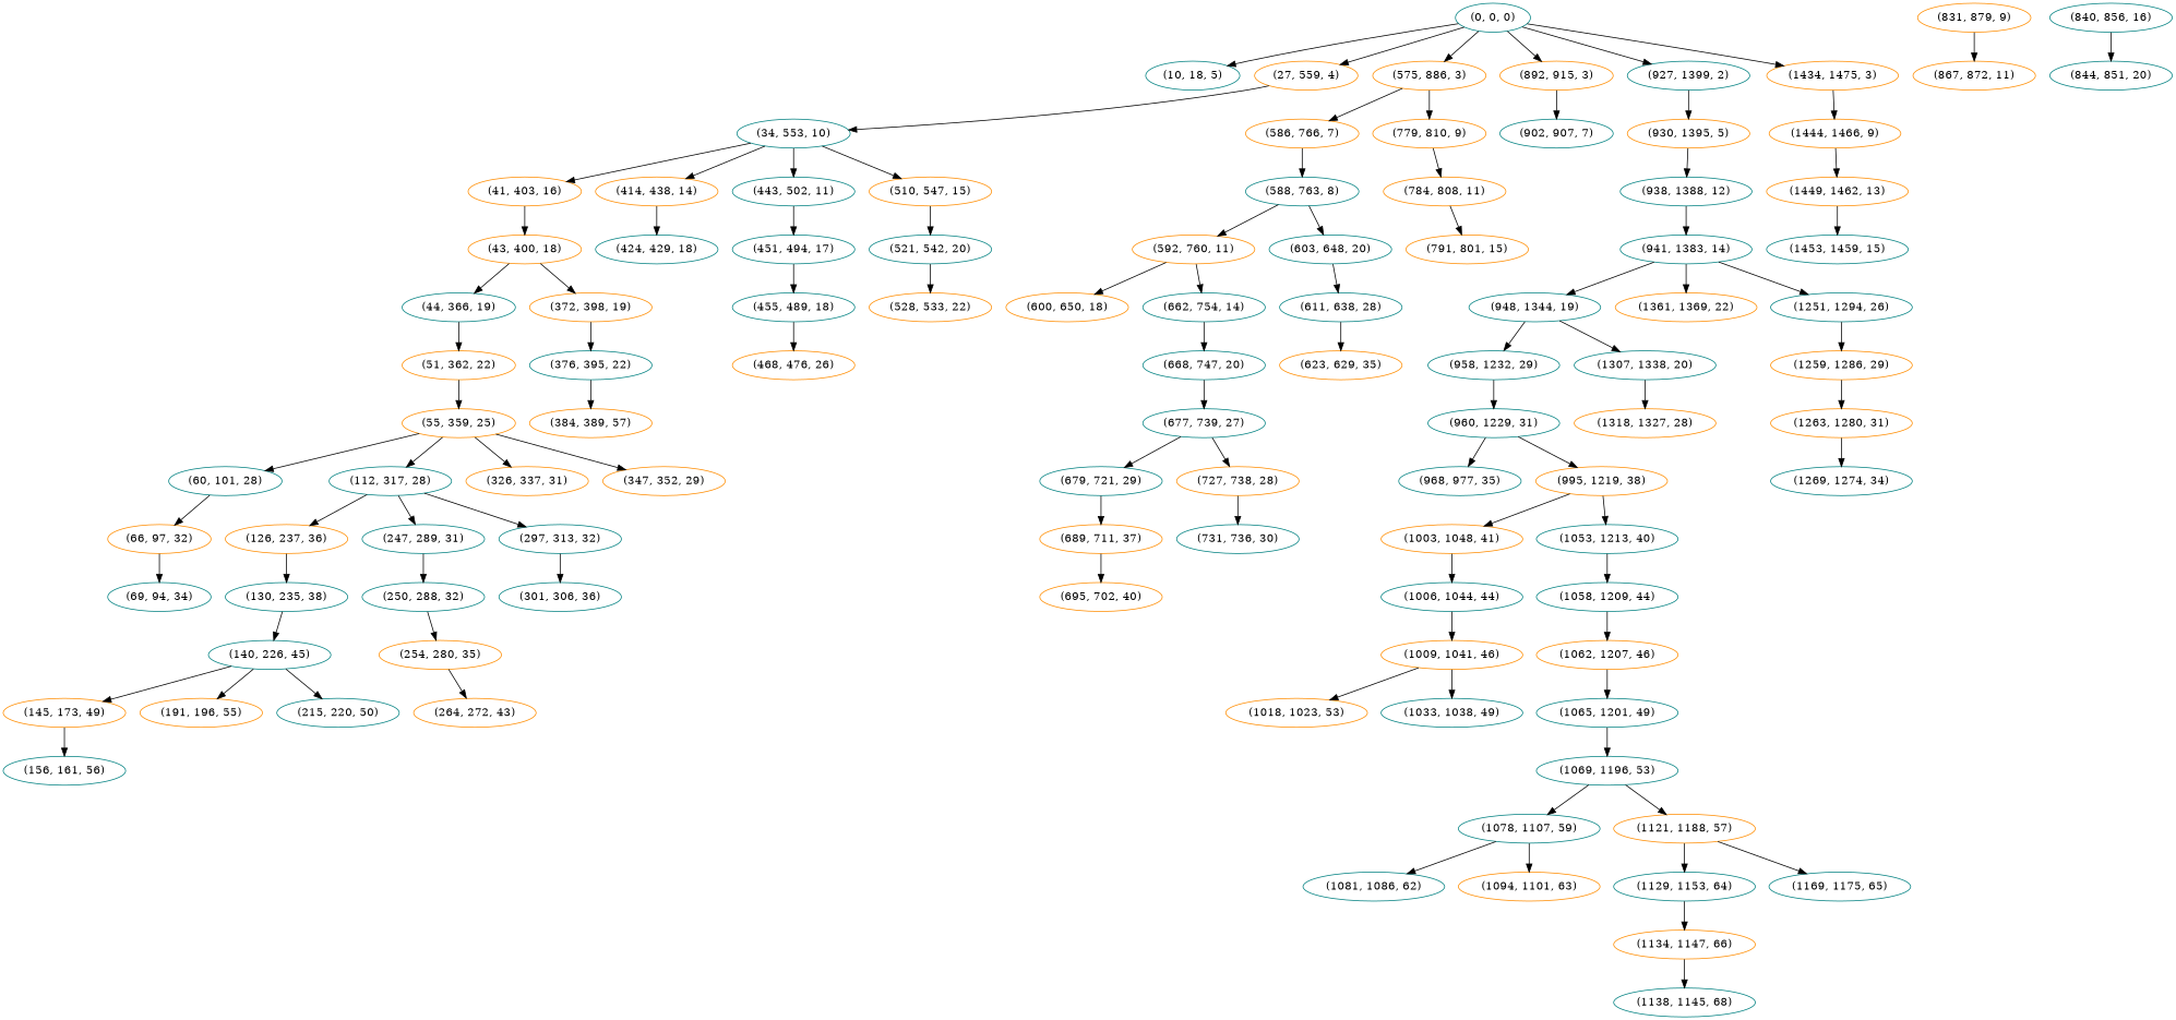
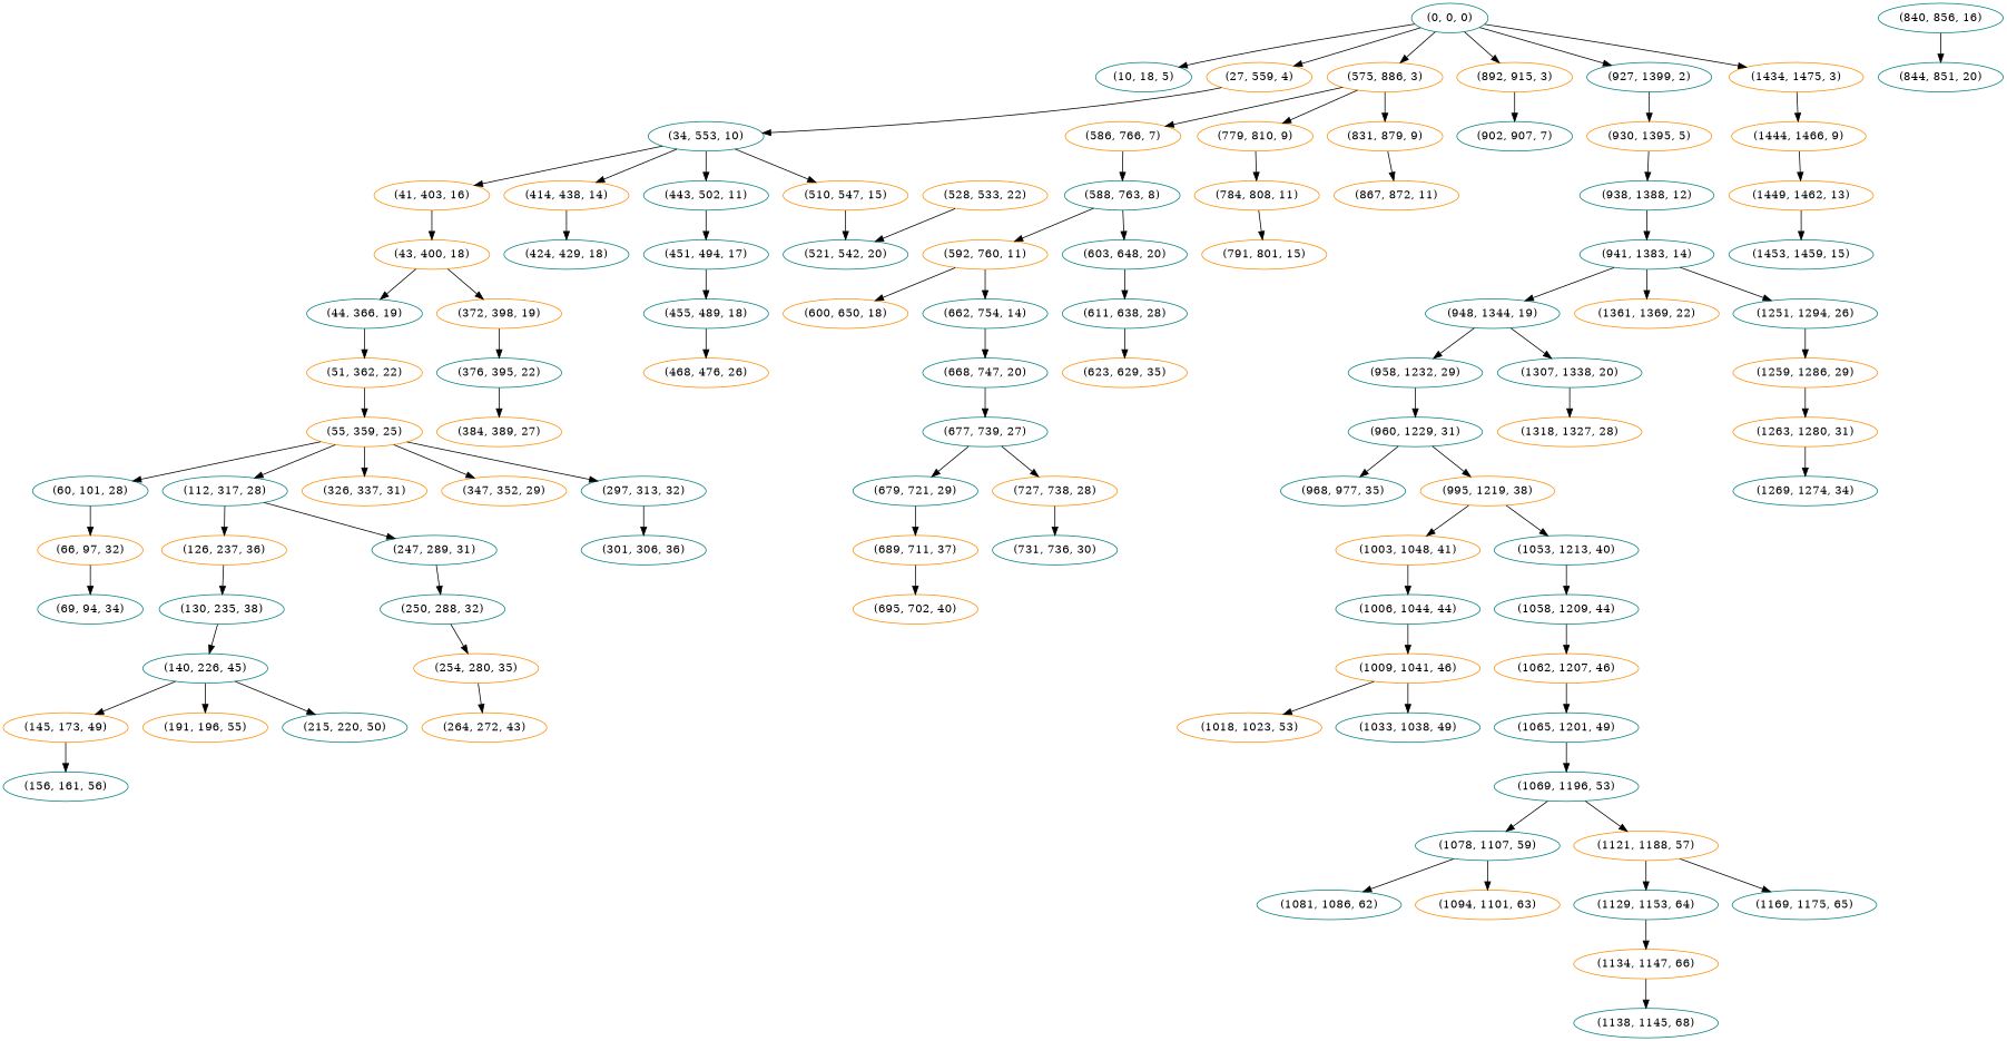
  digraph {
    node [color=teal]
    "(0, 0, 0)"
    "(10, 18, 5)"
    "(27, 559, 4)" [color=darkorange]
    "(575, 886, 3)" [color=darkorange]
    "(892, 915, 3)" [color=darkorange]
    "(927, 1399, 2)"
    "(1434, 1475, 3)" [color=darkorange]
    "(34, 553, 10)"
    "(586, 766, 7)" [color=darkorange]
    "(779, 810, 9)" [color=darkorange]
    "(831, 879, 9)" [color=darkorange]
    "(902, 907, 7)"
    "(930, 1395, 5)" [color=darkorange]
    "(1444, 1466, 9)" [color=darkorange]
    "(41, 403, 16)" [color=darkorange]
    "(414, 438, 14)" [color=darkorange]
    "(443, 502, 11)"
    "(510, 547, 15)" [color=darkorange]
    "(43, 400, 18)" [color=darkorange]
    "(424, 429, 18)"
    "(451, 494, 17)"
    "(521, 542, 20)"
    "(44, 366, 19)"
    "(372, 398, 19)" [color=darkorange]
    "(51, 362, 22)" [color=darkorange]
    "(376, 395, 22)"
    "(55, 359, 25)" [color=darkorange]
    "(60, 101, 28)"
    "(112, 317, 28)"
    "(326, 337, 31)" [color=darkorange]
    "(347, 352, 29)" [color=darkorange]
    "(66, 97, 32)" [color=darkorange]
    "(126, 237, 36)" [color=darkorange]
    "(247, 289, 31)"
    "(297, 313, 32)"
    "(69, 94, 34)"
    "(130, 235, 38)"
    "(250, 288, 32)"
    "(301, 306, 36)"
    "(140, 226, 45)"
    "(145, 173, 49)" [color=darkorange]
    "(191, 196, 55)" [color=darkorange]
    "(215, 220, 50)"
    "(156, 161, 56)"
    "(254, 280, 35)" [color=darkorange]
    "(264, 272, 43)" [color=darkorange]
-   "(384, 389, 27)" [color=darkorange label="(384, 389, 57)"]
+   "(384, 389, 27)" [color=darkorange]
    "(455, 489, 18)"
    "(468, 476, 26)" [color=darkorange]
    "(528, 533, 22)" [color=darkorange]
    "(588, 763, 8)"
    "(784, 808, 11)" [color=darkorange]
    "(867, 872, 11)" [color=darkorange]
    "(592, 760, 11)" [color=darkorange]
    "(603, 648, 20)"
    "(600, 650, 18)" [color=darkorange]
    "(662, 754, 14)"
    "(668, 747, 20)"
    "(611, 638, 28)"
    "(623, 629, 35)" [color=darkorange]
    "(677, 739, 27)"
    "(679, 721, 29)"
    "(727, 738, 28)" [color=darkorange]
    "(689, 711, 37)" [color=darkorange]
    "(731, 736, 30)"
    "(695, 702, 40)" [color=darkorange]
    "(791, 801, 15)" [color=darkorange]
    "(840, 856, 16)"
    "(844, 851, 20)"
    "(938, 1388, 12)"
    "(941, 1383, 14)"
    "(948, 1344, 19)"
    "(1361, 1369, 22)" [color=darkorange]
    "(1251, 1294, 26)"
    "(958, 1232, 29)"
    "(1307, 1338, 20)"
    "(960, 1229, 31)"
    "(1259, 1286, 29)" [color=darkorange]
    "(1318, 1327, 28)" [color=darkorange]
    "(968, 977, 35)"
    "(995, 1219, 38)" [color=darkorange]
    "(1003, 1048, 41)" [color=darkorange]
    "(1053, 1213, 40)"
    "(1006, 1044, 44)"
    "(1058, 1209, 44)"
    "(1009, 1041, 46)" [color=darkorange]
    "(1018, 1023, 53)" [color=darkorange]
    "(1033, 1038, 49)"
    "(1062, 1207, 46)" [color=darkorange]
    "(1065, 1201, 49)"
    "(1069, 1196, 53)"
    "(1078, 1107, 59)"
    "(1121, 1188, 57)" [color=darkorange]
    "(1081, 1086, 62)"
    "(1094, 1101, 63)" [color=darkorange]
    "(1129, 1153, 64)"
    "(1169, 1175, 65)"
    "(1134, 1147, 66)" [color=darkorange]
    "(1138, 1145, 68)"
    "(1263, 1280, 31)" [color=darkorange]
    "(1269, 1274, 34)"
    "(1449, 1462, 13)" [color=darkorange]
    "(1453, 1459, 15)"
    "(0, 0, 0)" -> "(10, 18, 5)"
    "(0, 0, 0)" -> "(27, 559, 4)"
    "(0, 0, 0)" -> "(575, 886, 3)"
    "(0, 0, 0)" -> "(892, 915, 3)"
    "(0, 0, 0)" -> "(927, 1399, 2)"
    "(0, 0, 0)" -> "(1434, 1475, 3)"
    "(27, 559, 4)" -> "(34, 553, 10)"
    "(575, 886, 3)" -> "(586, 766, 7)"
    "(575, 886, 3)" -> "(779, 810, 9)"
+   "(575, 886, 3)" -> "(831, 879, 9)"
    "(892, 915, 3)" -> "(902, 907, 7)"
    "(927, 1399, 2)" -> "(930, 1395, 5)"
    "(1434, 1475, 3)" -> "(1444, 1466, 9)"
    "(34, 553, 10)" -> "(41, 403, 16)"
    "(34, 553, 10)" -> "(414, 438, 14)"
    "(34, 553, 10)" -> "(443, 502, 11)"
    "(34, 553, 10)" -> "(510, 547, 15)"
    "(586, 766, 7)" -> "(588, 763, 8)"
    "(779, 810, 9)" -> "(784, 808, 11)"
    "(831, 879, 9)" -> "(867, 872, 11)"
    "(930, 1395, 5)" -> "(938, 1388, 12)"
    "(1444, 1466, 9)" -> "(1449, 1462, 13)"
    "(41, 403, 16)" -> "(43, 400, 18)"
    "(414, 438, 14)" -> "(424, 429, 18)"
    "(443, 502, 11)" -> "(451, 494, 17)"
    "(510, 547, 15)" -> "(521, 542, 20)"
    "(43, 400, 18)" -> "(44, 366, 19)"
    "(43, 400, 18)" -> "(372, 398, 19)"
    "(451, 494, 17)" -> "(455, 489, 18)"
-   "(521, 542, 20)" -> "(528, 533, 22)"
+   "(528, 533, 22)" -> "(521, 542, 20)"
    "(44, 366, 19)" -> "(51, 362, 22)"
    "(372, 398, 19)" -> "(376, 395, 22)"
    "(51, 362, 22)" -> "(55, 359, 25)"
    "(376, 395, 22)" -> "(384, 389, 27)"
    "(55, 359, 25)" -> "(60, 101, 28)"
    "(55, 359, 25)" -> "(112, 317, 28)"
    "(55, 359, 25)" -> "(326, 337, 31)"
    "(55, 359, 25)" -> "(347, 352, 29)"
    "(60, 101, 28)" -> "(66, 97, 32)"
    "(112, 317, 28)" -> "(126, 237, 36)"
    "(112, 317, 28)" -> "(247, 289, 31)"
-   "(112, 317, 28)" -> "(297, 313, 32)"
+   "(55, 359, 25)" -> "(297, 313, 32)"
    "(66, 97, 32)" -> "(69, 94, 34)"
    "(126, 237, 36)" -> "(130, 235, 38)"
    "(247, 289, 31)" -> "(250, 288, 32)"
    "(297, 313, 32)" -> "(301, 306, 36)"
    "(130, 235, 38)" -> "(140, 226, 45)"
    "(250, 288, 32)" -> "(254, 280, 35)"
    "(140, 226, 45)" -> "(145, 173, 49)"
    "(140, 226, 45)" -> "(191, 196, 55)"
    "(140, 226, 45)" -> "(215, 220, 50)"
    "(145, 173, 49)" -> "(156, 161, 56)"
    "(254, 280, 35)" -> "(264, 272, 43)"
    "(455, 489, 18)" -> "(468, 476, 26)"
    "(588, 763, 8)" -> "(592, 760, 11)"
    "(588, 763, 8)" -> "(603, 648, 20)"
    "(784, 808, 11)" -> "(791, 801, 15)"
    "(592, 760, 11)" -> "(600, 650, 18)"
    "(592, 760, 11)" -> "(662, 754, 14)"
    "(603, 648, 20)" -> "(611, 638, 28)"
    "(662, 754, 14)" -> "(668, 747, 20)"
    "(668, 747, 20)" -> "(677, 739, 27)"
    "(611, 638, 28)" -> "(623, 629, 35)"
    "(677, 739, 27)" -> "(679, 721, 29)"
    "(677, 739, 27)" -> "(727, 738, 28)"
    "(679, 721, 29)" -> "(689, 711, 37)"
    "(727, 738, 28)" -> "(731, 736, 30)"
    "(689, 711, 37)" -> "(695, 702, 40)"
    "(840, 856, 16)" -> "(844, 851, 20)"
    "(938, 1388, 12)" -> "(941, 1383, 14)"
    "(941, 1383, 14)" -> "(948, 1344, 19)"
    "(941, 1383, 14)" -> "(1361, 1369, 22)"
    "(941, 1383, 14)" -> "(1251, 1294, 26)"
    "(948, 1344, 19)" -> "(958, 1232, 29)"
    "(948, 1344, 19)" -> "(1307, 1338, 20)"
    "(1251, 1294, 26)" -> "(1259, 1286, 29)"
    "(958, 1232, 29)" -> "(960, 1229, 31)"
    "(1307, 1338, 20)" -> "(1318, 1327, 28)"
    "(960, 1229, 31)" -> "(968, 977, 35)"
    "(960, 1229, 31)" -> "(995, 1219, 38)"
    "(1259, 1286, 29)" -> "(1263, 1280, 31)"
    "(995, 1219, 38)" -> "(1003, 1048, 41)"
    "(995, 1219, 38)" -> "(1053, 1213, 40)"
    "(1003, 1048, 41)" -> "(1006, 1044, 44)"
    "(1053, 1213, 40)" -> "(1058, 1209, 44)"
    "(1006, 1044, 44)" -> "(1009, 1041, 46)"
    "(1058, 1209, 44)" -> "(1062, 1207, 46)"
    "(1009, 1041, 46)" -> "(1018, 1023, 53)"
    "(1009, 1041, 46)" -> "(1033, 1038, 49)"
    "(1062, 1207, 46)" -> "(1065, 1201, 49)"
    "(1065, 1201, 49)" -> "(1069, 1196, 53)"
    "(1069, 1196, 53)" -> "(1078, 1107, 59)"
    "(1069, 1196, 53)" -> "(1121, 1188, 57)"
    "(1078, 1107, 59)" -> "(1081, 1086, 62)"
    "(1078, 1107, 59)" -> "(1094, 1101, 63)"
    "(1121, 1188, 57)" -> "(1129, 1153, 64)"
    "(1121, 1188, 57)" -> "(1169, 1175, 65)"
    "(1129, 1153, 64)" -> "(1134, 1147, 66)"
    "(1134, 1147, 66)" -> "(1138, 1145, 68)"
    "(1263, 1280, 31)" -> "(1269, 1274, 34)"
    "(1449, 1462, 13)" -> "(1453, 1459, 15)"
  }
